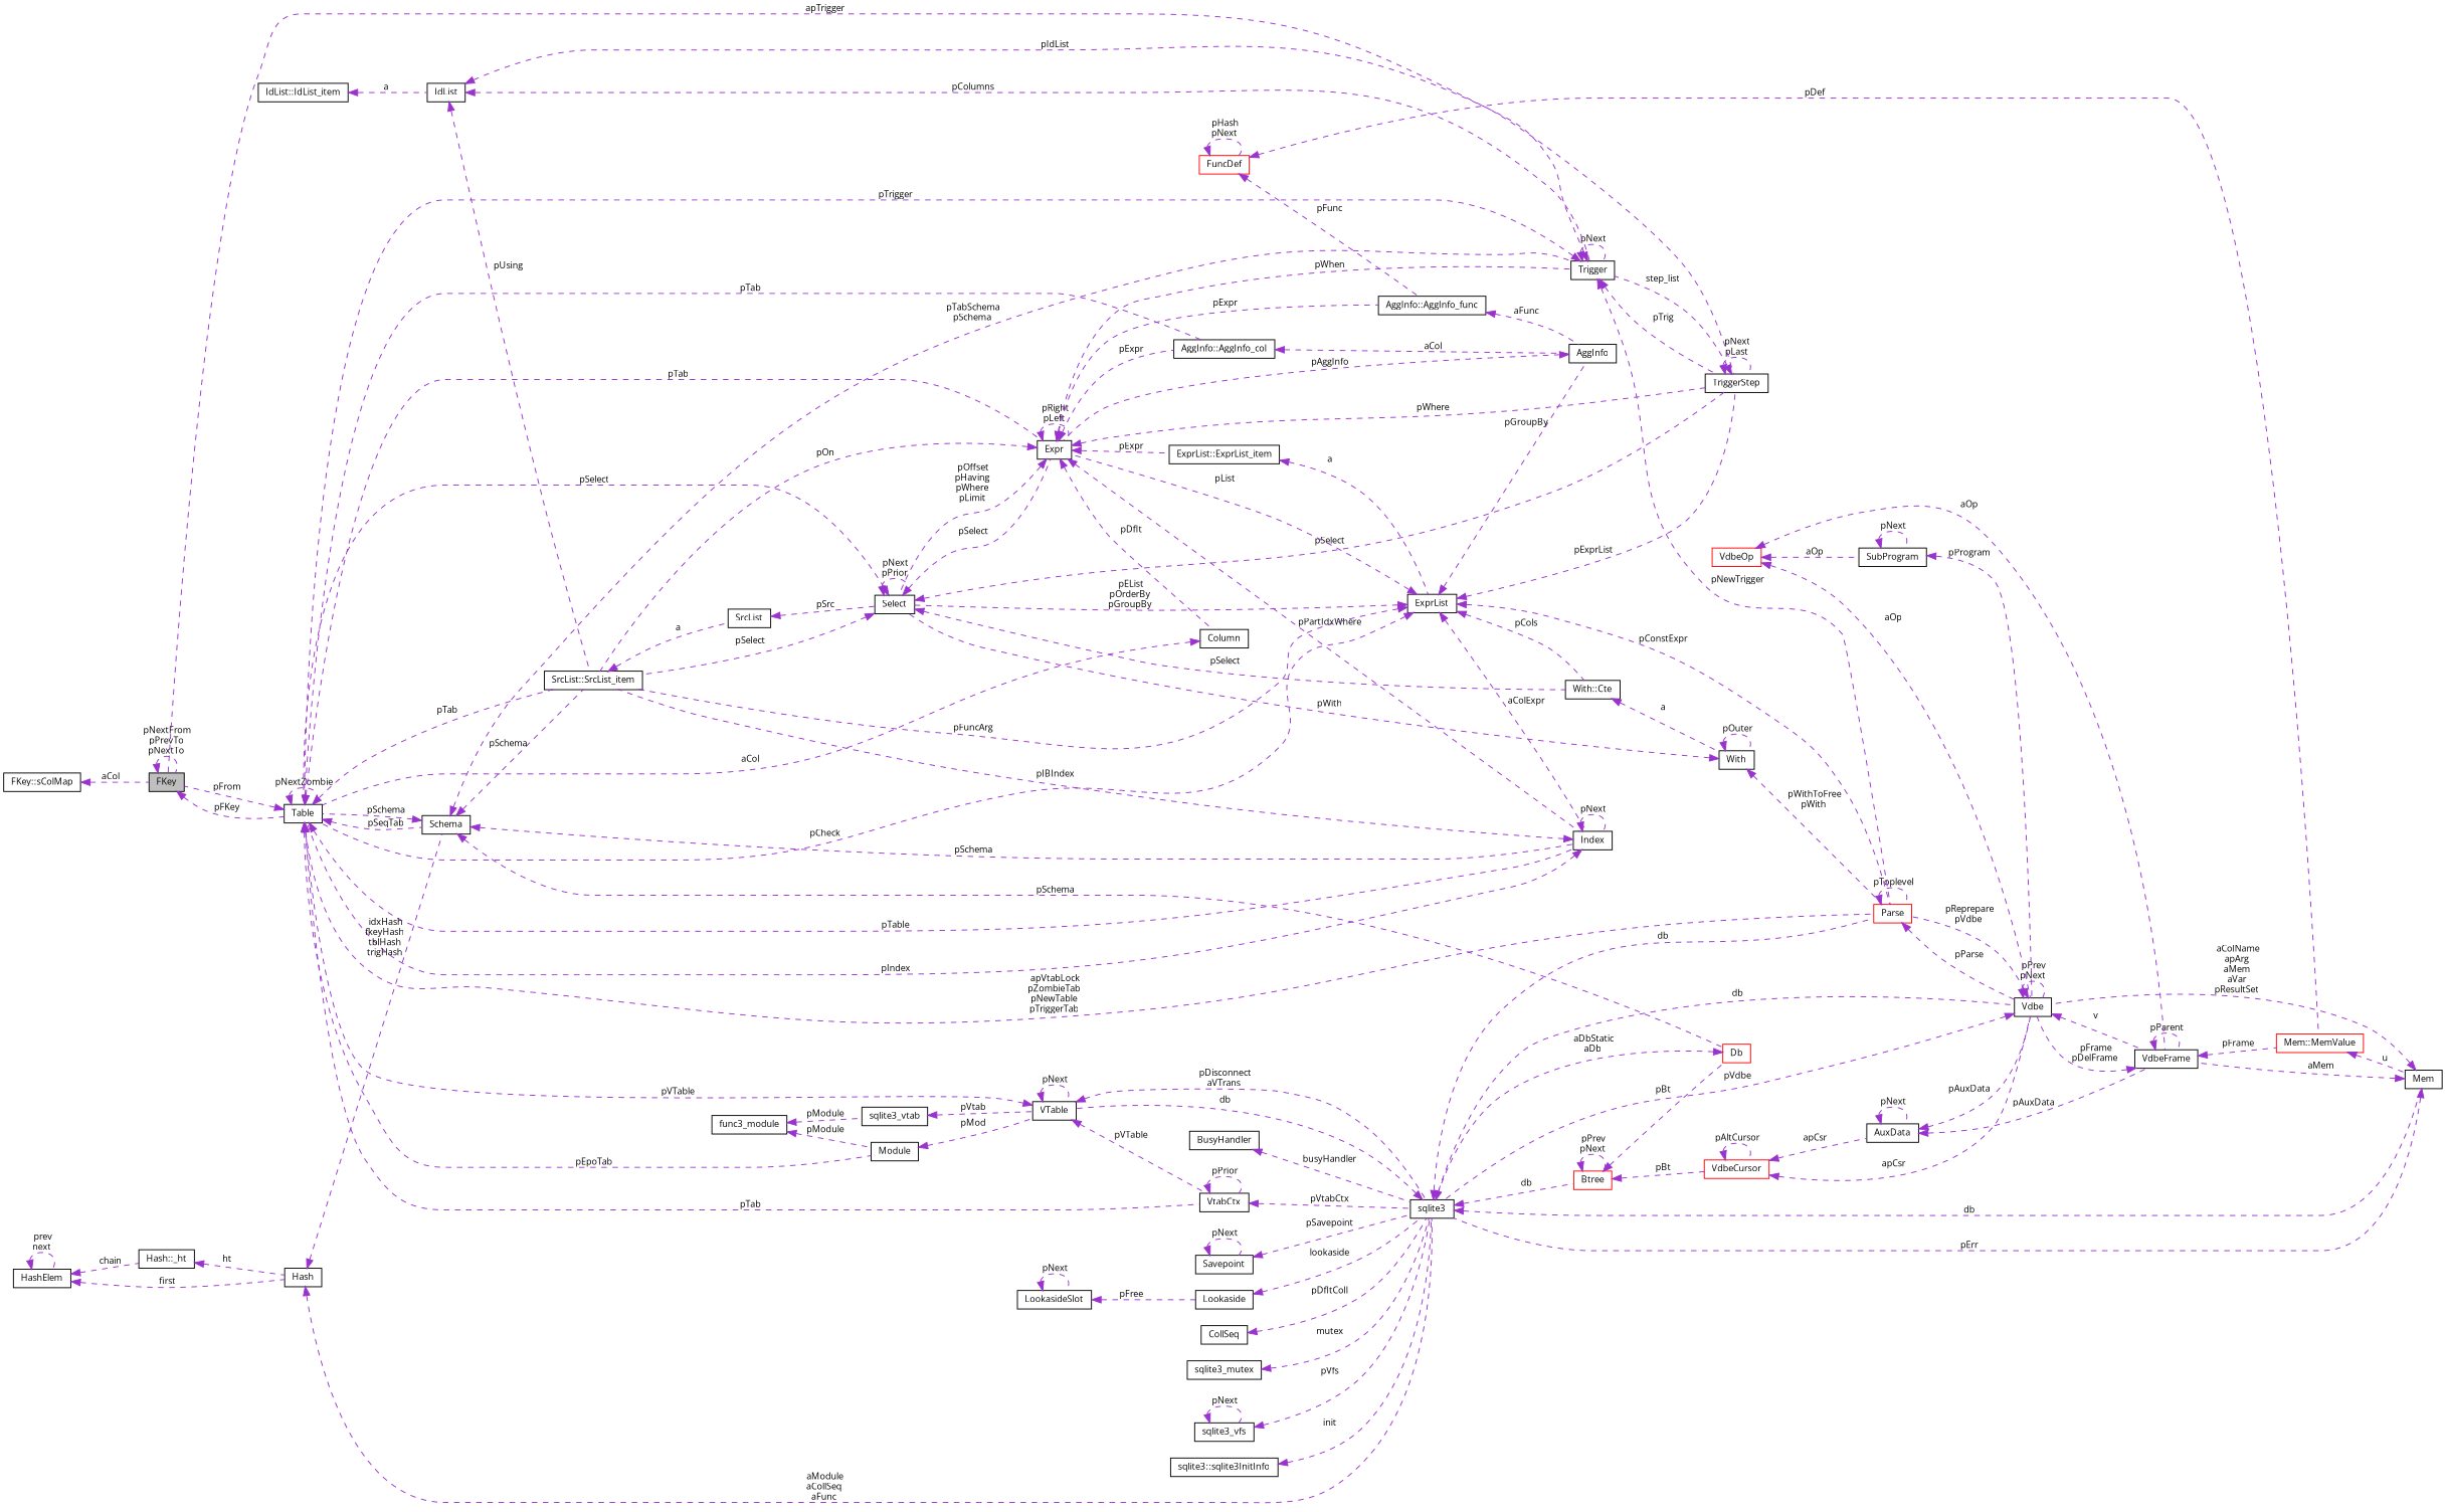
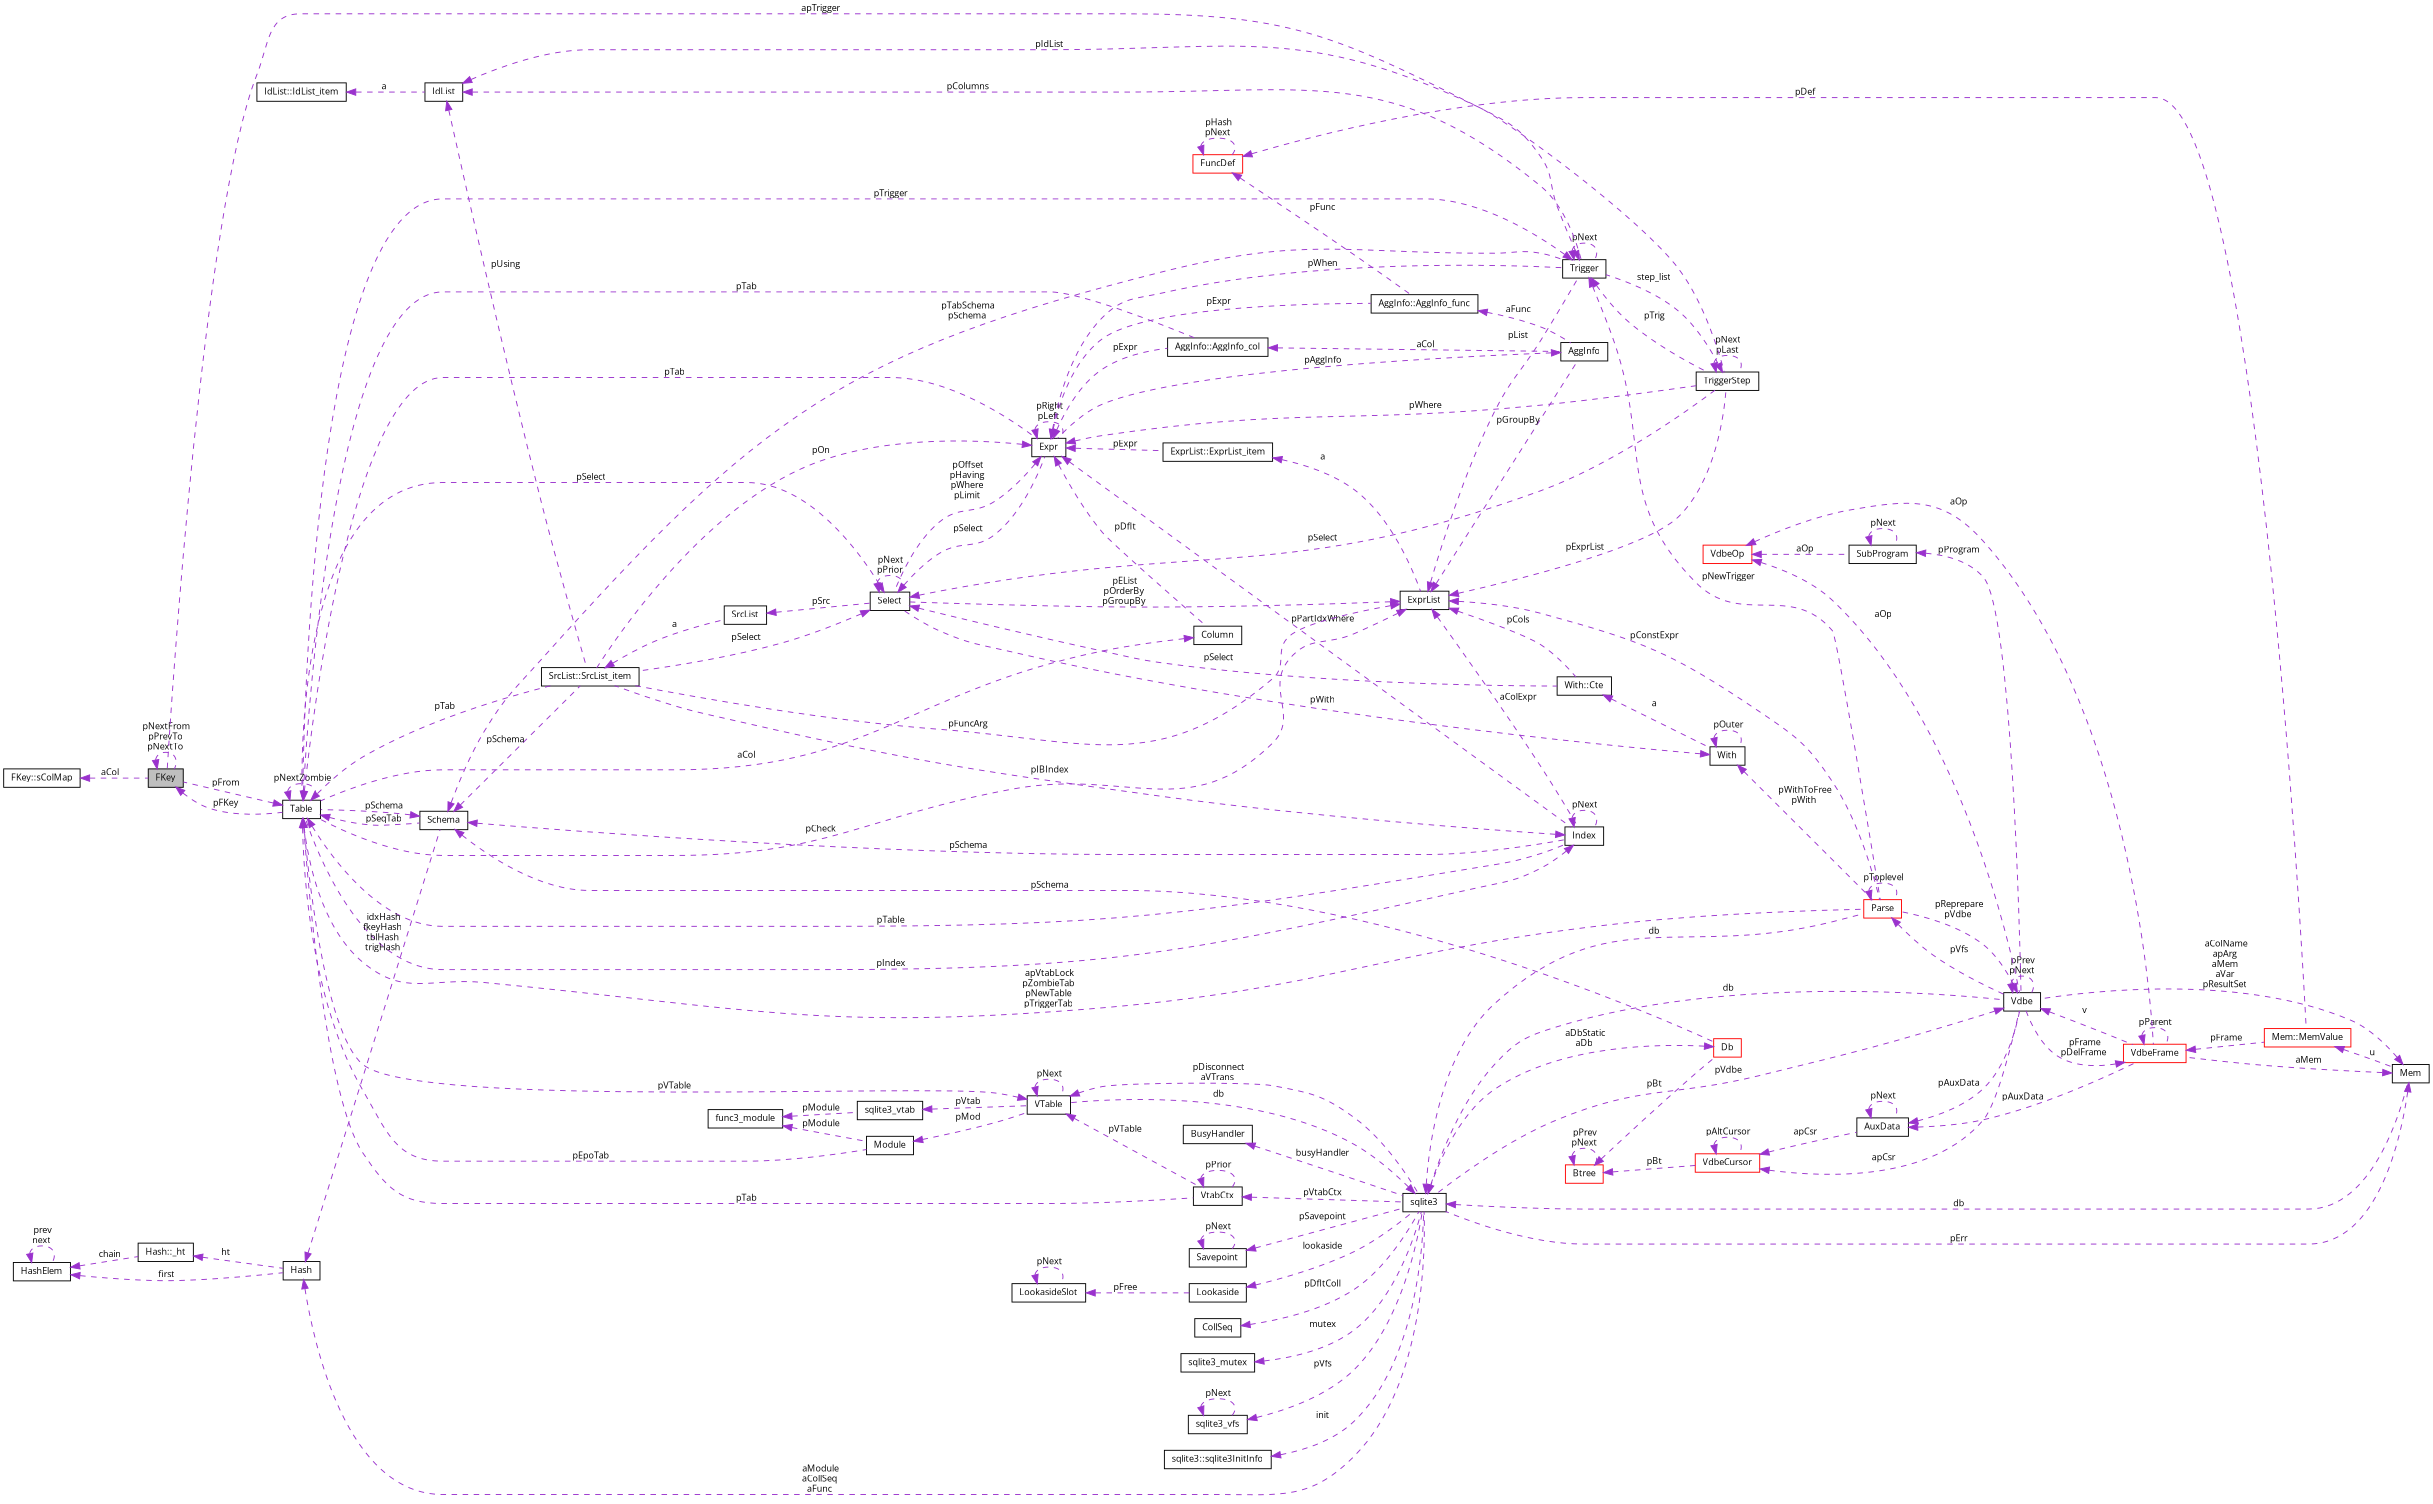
  digraph {
    fontname="Open Sans"
    rankdir=LR
    node [color=black fillcolor=white fontname="Open Sans" fontsize=10 shape=record style=filled]
    edge [color=darkorchid3 dir=back fontname="Open Sans" fontsize=10 labelfontname=Helvetica labelfontsize=10 style=dashed]
    n1 [fillcolor=grey75 fontcolor=black height=0.2 label=FKey width=0.4]
    n2 [height=0.2 label=Table width=0.4]
    n3 [height=0.2 label=Schema width=0.4]
    n4 [height=0.2 label=Expr width=0.4]
    n5 [height=0.2 label="AggInfo::AggInfo_col" width=0.4]
    n6 [height=0.2 label="SrcList::SrcList_item" width=0.4]
    n7 [height=0.2 label=Index width=0.4]
    n8 [color=red height=0.2 label=Parse width=0.4]
    n9 [height=0.2 label=VtabCtx width=0.4]
    n10 [height=0.2 label=Module width=0.4]
    n11 [height=0.2 label="FKey::sColMap" width=0.4]
    n12 [height=0.2 label=Trigger width=0.4]
    n13 [color=red height=0.2 label=Db width=0.4]
    n14 [height=0.2 label=Column width=0.4]
    n15 [height=0.2 label="AggInfo::AggInfo_func" width=0.4]
    n16 [height=0.2 label="ExprList::ExprList_item" width=0.4]
    n17 [height=0.2 label=Select width=0.4]
    n18 [height=0.2 label=TriggerStep width=0.4]
    n19 [height=0.2 label=AggInfo width=0.4]
    n20 [height=0.2 label=SrcList width=0.4]
    n21 [height=0.2 label=Vdbe width=0.4]
    n22 [height=0.2 label=sqlite3 width=0.4]
    n23 [height=0.2 label=VTable width=0.4]
    n24 [height=0.2 label=Hash width=0.4]
    n25 [height=0.2 label=Mem width=0.4]
    n26 [color=red height=0.2 label=Btree width=0.4]
    n27 [height=0.2 label="Hash::_ht" width=0.4]
    n28 [height=0.2 label=HashElem width=0.4]
    n29 [height=0.2 label=ExprList width=0.4]
    n30 [height=0.2 label="With::Cte" width=0.4]
    n31 [color=red height=0.2 label=FuncDef width=0.4]
    n32 [color=red height=0.2 label="Mem::MemValue" width=0.4]
    n33 [height=0.2 label=With width=0.4]
    n34 [height=0.2 label=IdList width=0.4]
    n35 [height=0.2 label="IdList::IdList_item" width=0.4]
-   n36 [height=0.2 label=VdbeFrame width=0.4]
+   n36 [color=red height=0.2 label=VdbeFrame width=0.4]
    n37 [color=red height=0.2 label=VdbeCursor width=0.4]
    n38 [height=0.2 label=AuxData width=0.4]
    n39 [height=0.2 label=SubProgram width=0.4]
    n40 [color=red height=0.2 label=VdbeOp width=0.4]
    n41 [height=0.2 label=Savepoint width=0.4]
    n42 [height=0.2 label=Lookaside width=0.4]
    n43 [height=0.2 label=LookasideSlot width=0.4]
    n44 [height=0.2 label=sqlite3_mutex width=0.4]
    n45 [height=0.2 label=sqlite3_vfs width=0.4]
    n46 [height=0.2 label="sqlite3::sqlite3InitInfo" width=0.4]
    n47 [height=0.2 label=BusyHandler width=0.4]
    n48 [height=0.2 label=CollSeq width=0.4]
    n49 [height=0.2 label=func3_module width=0.4]
    n50 [height=0.2 label=sqlite3_vtab width=0.4]
    n1 -> n1 [label=" pNextFrom\npPrevTo\npNextTo"]
    n1 -> n2 [label=" pFKey"]
    n2 -> n1 [label=" pFrom"]
    n2 -> n2 [label=" pNextZombie"]
    n2 -> n3 [label=" pSeqTab"]
    n2 -> n4 [label=" pTab"]
    n2 -> n5 [label=" pTab"]
    n2 -> n6 [label=" pTab"]
    n2 -> n7 [label=" pTable"]
    n2 -> n8 [label=" apVtabLock\npZombieTab\npNewTable\npTriggerTab"]
    n2 -> n9 [label=" pTab"]
    n2 -> n10 [label=" pEpoTab"]
    n3 -> n2 [label=" pSchema"]
    n3 -> n6 [label=" pSchema"]
    n3 -> n7 [label=" pSchema"]
    n3 -> n12 [label=" pTabSchema\npSchema"]
    n3 -> n13 [label=" pSchema"]
    n4 -> n4 [label=" pRight\npLeft"]
    n4 -> n5 [label=" pExpr"]
    n4 -> n6 [label=" pOn"]
    n4 -> n7 [label=" pPartIdxWhere"]
    n4 -> n12 [label=" pWhen"]
    n4 -> n14 [label=" pDflt"]
    n4 -> n15 [label=" pExpr"]
    n4 -> n16 [label=" pExpr"]
    n4 -> n17 [label=" pOffset\npHaving\npWhere\npLimit"]
    n4 -> n18 [label=" pWhere"]
    n5 -> n19 [label=" aCol"]
    n6 -> n20 [label=" a"]
    n7 -> n2 [label=" pIndex"]
    n7 -> n6 [label=" pIBIndex"]
    n7 -> n7 [label=" pNext"]
    n8 -> n8 [label=" pToplevel"]
-   n8 -> n21 [label=" pParse"]
+   n8 -> n21 [label=" pVfs"]
    n9 -> n9 [label=" pPrior"]
    n9 -> n22 [label=" pVtabCtx"]
    n10 -> n23 [label=" pMod"]
    n11 -> n1 [label=" aCol"]
    n12 -> n1 [label=" apTrigger"]
    n12 -> n2 [label=" pTrigger"]
    n12 -> n8 [label=" pNewTrigger"]
    n12 -> n12 [label=" pNext"]
    n12 -> n18 [label=" pTrig"]
    n13 -> n22 [label=" aDbStatic\naDb"]
    n14 -> n2 [label=" aCol"]
    n15 -> n19 [label=" aFunc"]
    n16 -> n29 [label=" a"]
    n17 -> n2 [label=" pSelect"]
    n17 -> n4 [label=" pSelect"]
    n17 -> n6 [label=" pSelect"]
    n17 -> n17 [label=" pNext\npPrior"]
    n17 -> n18 [label=" pSelect"]
    n17 -> n30 [label=" pSelect"]
    n18 -> n12 [label=" step_list"]
    n18 -> n18 [label=" pNext\npLast"]
    n19 -> n4 [label=" pAggInfo"]
    n20 -> n17 [label=" pSrc"]
    n21 -> n8 [label=" pReprepare\npVdbe"]
    n21 -> n21 [label=" pPrev\npNext"]
    n21 -> n22 [label=" pVdbe"]
    n21 -> n36 [label=" v"]
    n22 -> n8 [label=" db"]
    n22 -> n21 [label=" db"]
    n22 -> n23 [label=" db"]
    n22 -> n25 [label=" db"]
-   n22 -> n26 [label=" db"]
    n23 -> n2 [label=" pVTable"]
    n23 -> n9 [label=" pVTable"]
    n23 -> n22 [label=" pDisconnect\naVTrans"]
    n23 -> n23 [label=" pNext"]
    n24 -> n3 [label=" idxHash\nfkeyHash\ntblHash\ntrigHash"]
    n24 -> n22 [label=" aModule\naCollSeq\naFunc"]
    n25 -> n21 [label=" aColName\napArg\naMem\naVar\npResultSet"]
    n25 -> n22 [label=" pErr"]
    n25 -> n36 [label=" aMem"]
    n26 -> n13 [label=" pBt"]
    n26 -> n26 [label=" pPrev\npNext"]
    n26 -> n37 [label=" pBt"]
    n27 -> n24 [label=" ht"]
    n28 -> n24 [label=" first"]
    n28 -> n27 [label=" chain"]
    n28 -> n28 [label=" prev\nnext"]
    n29 -> n2 [label=" pCheck"]
-   n29 -> n4 [label=" pList"]
+   n29 -> n12 [label=" pList"]
    n29 -> n6 [label=" pFuncArg"]
    n29 -> n7 [label=" aColExpr"]
    n29 -> n8 [label=" pConstExpr"]
    n29 -> n17 [label=" pEList\npOrderBy\npGroupBy"]
    n29 -> n18 [label=" pExprList"]
    n29 -> n19 [label=" pGroupBy"]
    n29 -> n30 [label=" pCols"]
    n30 -> n33 [label=" a"]
    n31 -> n15 [label=" pFunc"]
    n31 -> n31 [label=" pHash\npNext"]
    n31 -> n32 [label=" pDef"]
    n32 -> n25 [label=" u"]
    n33 -> n8 [label=" pWithToFree\npWith"]
    n33 -> n17 [label=" pWith"]
    n33 -> n33 [label=" pOuter"]
    n34 -> n6 [label=" pUsing"]
    n34 -> n12 [label=" pColumns"]
    n34 -> n18 [label=" pIdList"]
    n35 -> n34 [label=" a"]
    n36 -> n21 [label=" pFrame\npDelFrame"]
    n36 -> n32 [label=" pFrame"]
    n36 -> n36 [label=" pParent"]
    n37 -> n21 [label=" apCsr"]
    n37 -> n37 [label=" pAltCursor"]
    n37 -> n38 [label=" apCsr"]
    n38 -> n21 [label=" pAuxData"]
    n38 -> n36 [label=" pAuxData"]
    n38 -> n38 [label=" pNext"]
    n39 -> n21 [label=" pProgram"]
    n39 -> n39 [label=" pNext"]
    n40 -> n21 [label=" aOp"]
    n40 -> n36 [label=" aOp"]
    n40 -> n39 [label=" aOp"]
    n41 -> n22 [label=" pSavepoint"]
    n41 -> n41 [label=" pNext"]
    n42 -> n22 [label=" lookaside"]
    n43 -> n42 [label=" pFree"]
    n43 -> n43 [label=" pNext"]
    n44 -> n22 [label=" mutex"]
    n45 -> n22 [label=" pVfs"]
    n45 -> n45 [label=" pNext"]
    n46 -> n22 [label=" init"]
    n47 -> n22 [label=" busyHandler"]
    n48 -> n22 [label=" pDfltColl"]
    n49 -> n10 [label=" pModule"]
    n49 -> n50 [label=" pModule"]
    n50 -> n23 [label=" pVtab"]
  }
